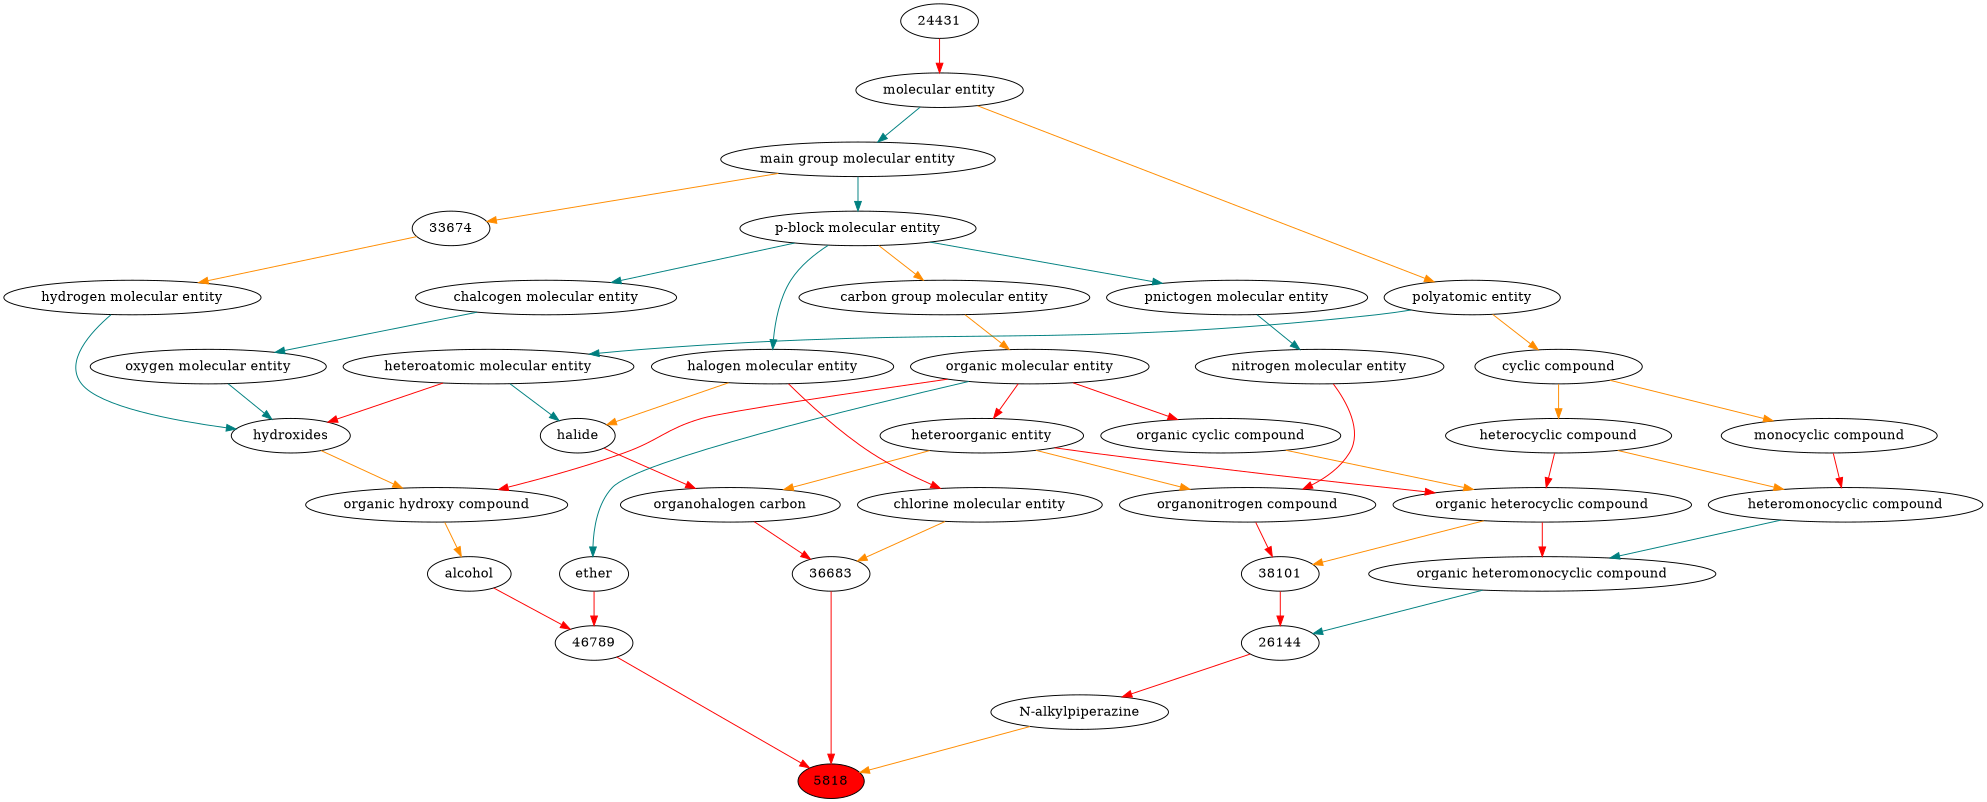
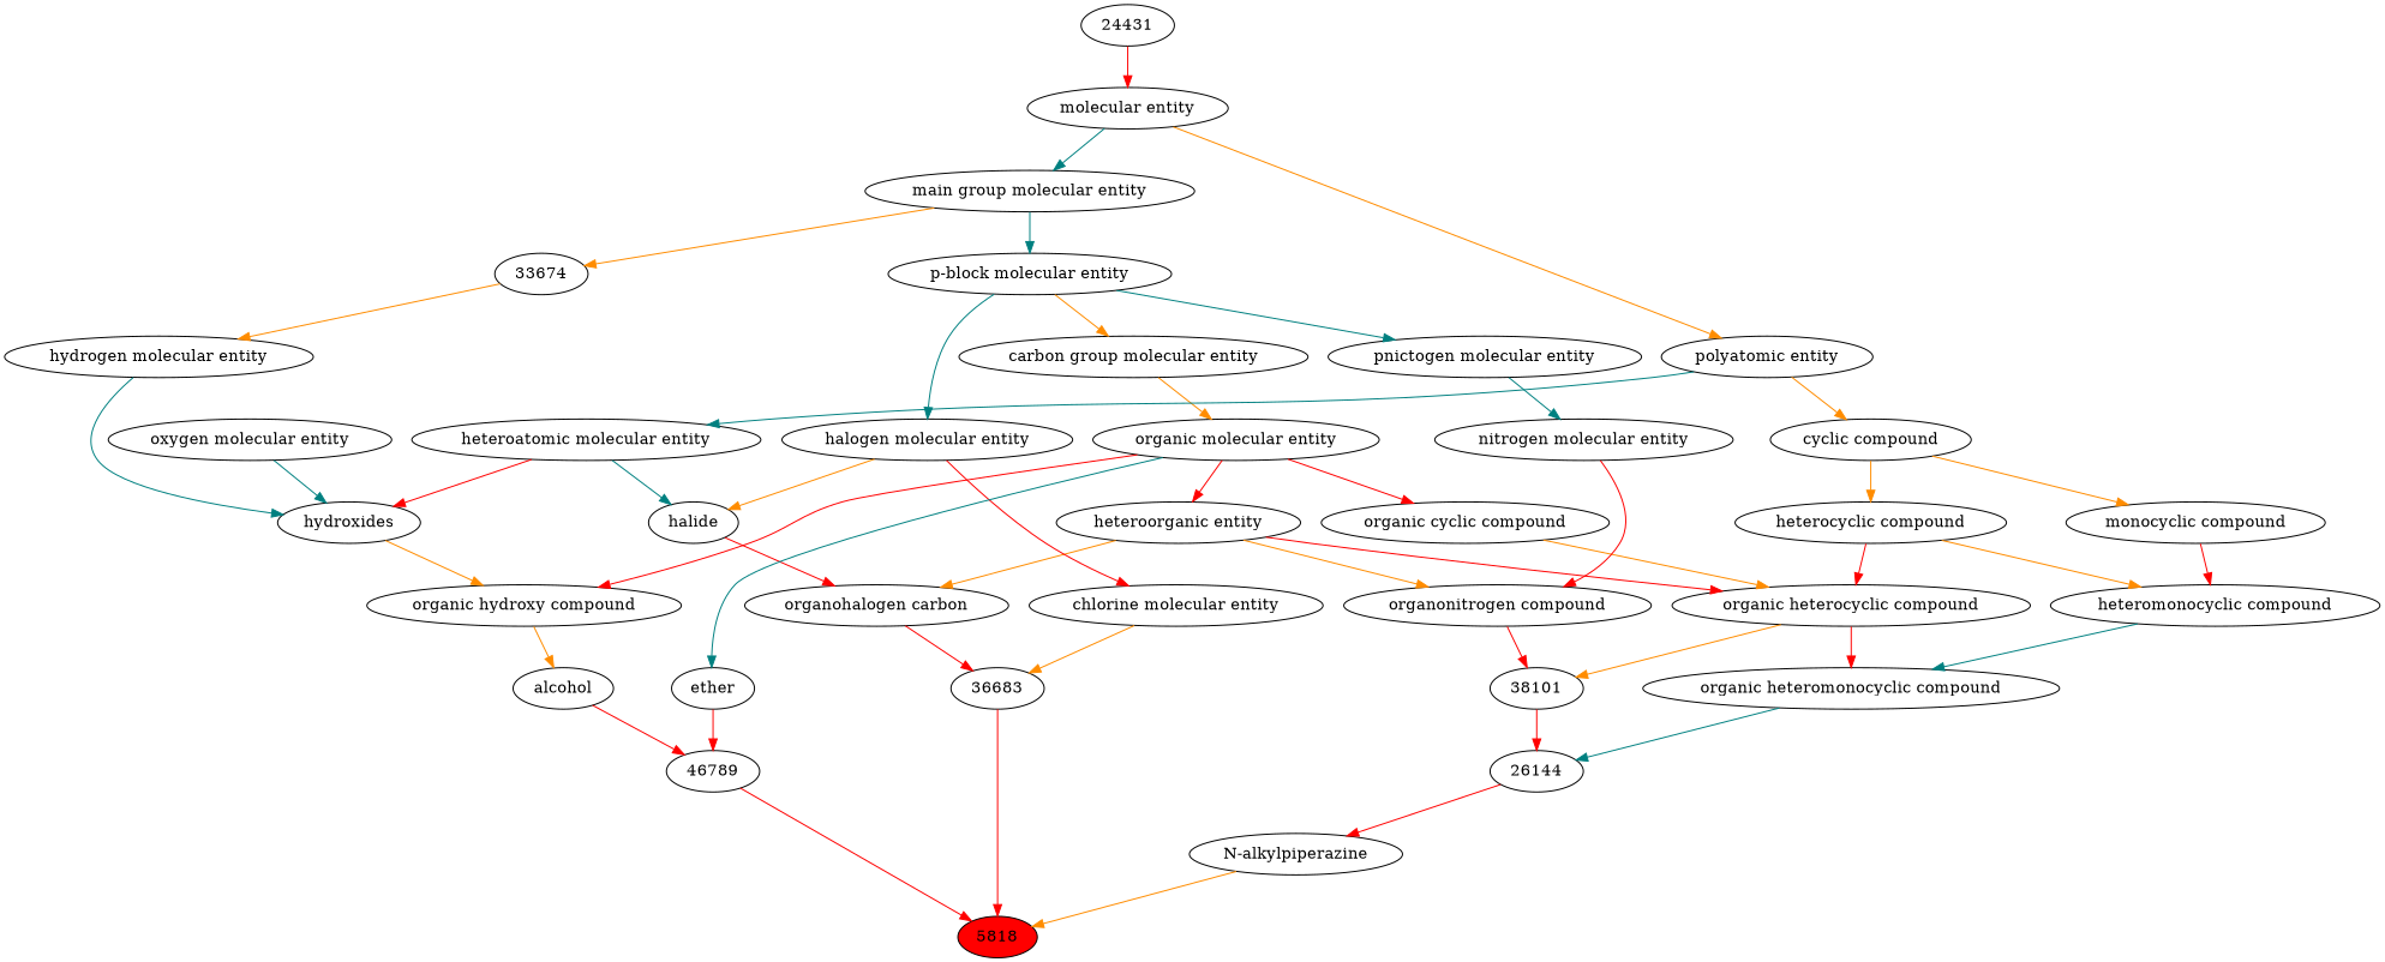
  digraph {
    edge [color=red]
    n1 [fillcolor=red label=5818 style=filled]
    n2 [label="N-alkylpiperazine"]
    n3 [label=36683]
    n4 [label=46789]
    n5 [label=26144]
    n6 [label="organohalogen carbon"]
    n7 [label="chlorine molecular entity"]
    n8 [label=ether]
    n9 [label=alcohol]
    n10 [label=38101]
    n11 [label="organic heteromonocyclic compound"]
    n12 [label="heteroorganic entity"]
    n13 [label="organic heterocyclic compound"]
    n14 [label="organonitrogen compound"]
    n15 [label=halide]
    n16 [label="halogen molecular entity"]
    n17 [label="organic molecular entity"]
    n18 [label="organic hydroxy compound"]
    n19 [label="organic cyclic compound"]
    n20 [label="heteromonocyclic compound"]
    n21 [label="heteroatomic molecular entity"]
    n22 [label=hydroxides]
    n23 [label="p-block molecular entity"]
    n24 [label="carbon group molecular entity"]
    n25 [label="pnictogen molecular entity"]
-   n26 [label="chalcogen molecular entity"]
    n27 [label="nitrogen molecular entity"]
    n28 [label="oxygen molecular entity"]
    n29 [label="heterocyclic compound"]
    n30 [label="monocyclic compound"]
    n31 [label="polyatomic entity"]
    n32 [label="cyclic compound"]
    n33 [label="main group molecular entity"]
    n34 [label=33674]
    n35 [label="hydrogen molecular entity"]
    n36 [label="molecular entity"]
    n37 [label=24431]
    n2 -> n1 [color=darkorange]
    n3 -> n1
    n4 -> n1
    n5 -> n2
    n6 -> n3
    n7 -> n3 [color=darkorange]
    n8 -> n4
    n9 -> n4
    n10 -> n5
    n11 -> n5 [color=teal]
    n12 -> n6 [color=darkorange]
    n12 -> n13
    n12 -> n14 [color=darkorange]
    n13 -> n10 [color=darkorange]
    n13 -> n11
    n14 -> n10
    n15 -> n6
    n16 -> n7
    n16 -> n15 [color=darkorange]
    n17 -> n8 [color=teal]
    n17 -> n12
    n17 -> n18
    n17 -> n19
    n18 -> n9 [color=darkorange]
    n19 -> n13 [color=darkorange]
    n20 -> n11 [color=teal]
    n21 -> n15 [color=teal]
    n21 -> n22
    n22 -> n18 [color=darkorange]
    n23 -> n16 [color=teal]
    n23 -> n24 [color=darkorange]
    n23 -> n25 [color=teal]
-   n23 -> n26 [color=teal]
    n24 -> n17 [color=darkorange]
    n25 -> n27 [color=teal]
-   n26 -> n28 [color=teal]
    n27 -> n14
    n28 -> n22 [color=teal]
    n29 -> n13
    n29 -> n20 [color=darkorange]
    n30 -> n20
    n31 -> n21 [color=teal]
    n31 -> n32 [color=darkorange]
    n32 -> n29 [color=darkorange]
    n32 -> n30 [color=darkorange]
    n33 -> n23 [color=teal]
    n33 -> n34 [color=darkorange]
    n34 -> n35 [color=darkorange]
    n35 -> n22 [color=teal]
    n36 -> n31 [color=darkorange]
    n36 -> n33 [color=teal]
    n37 -> n36
  }
